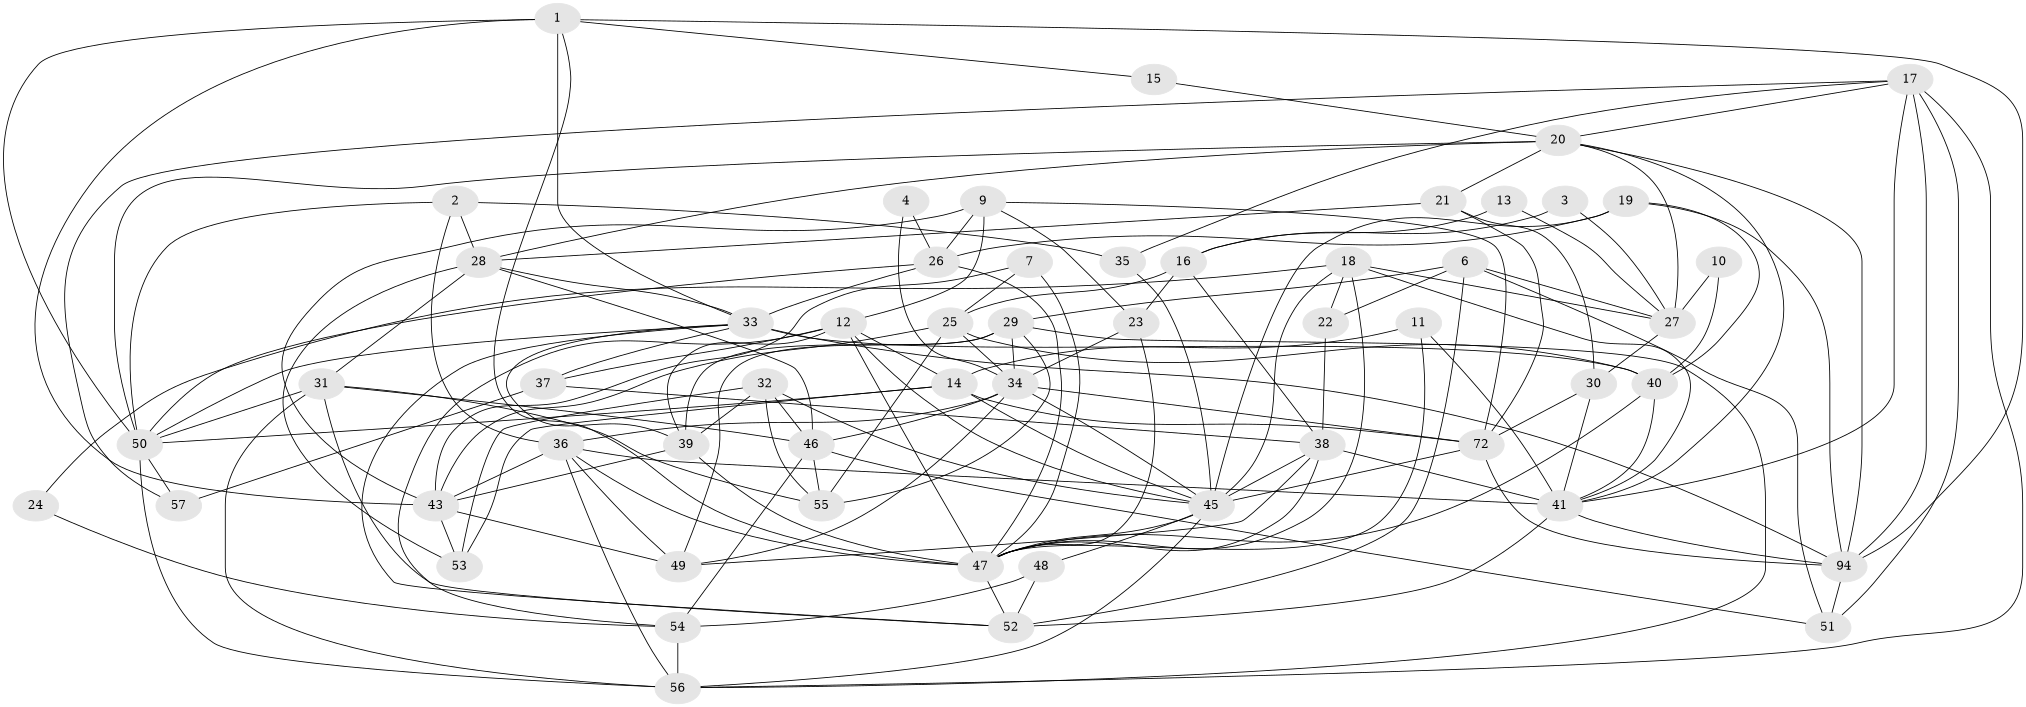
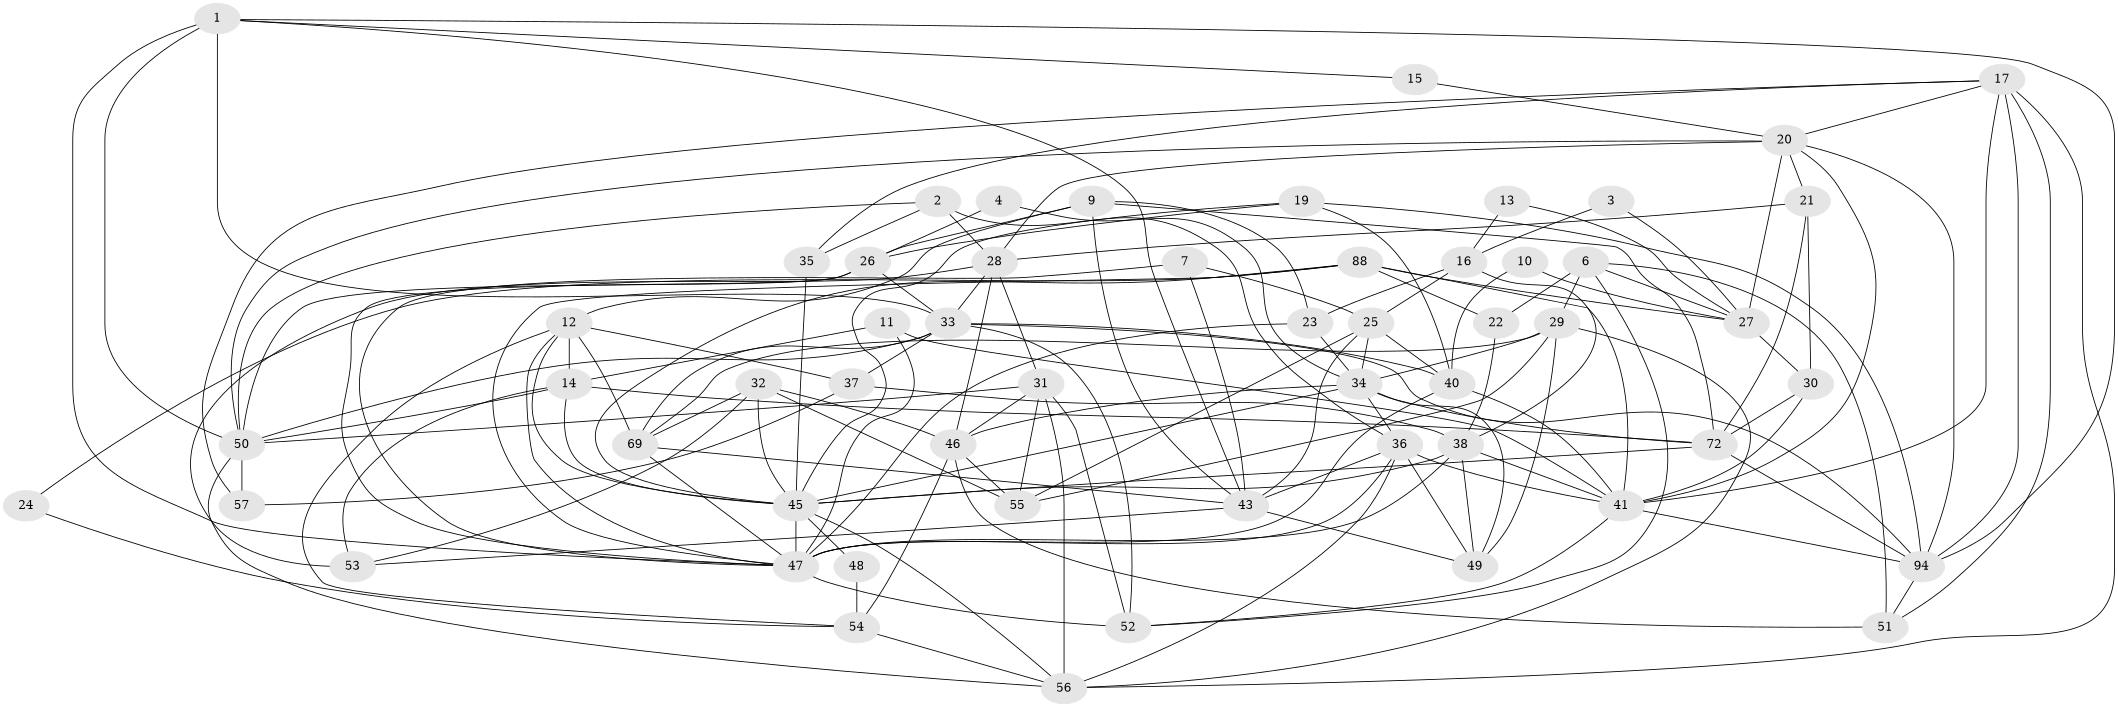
  graph {
    node [color=gray90 style=filled]
    edge [weight=1.0]
    1
    15
    33
    43
    n5 [label=94]
    47
    50
    20
    52
    40
    37
-   39
+   39 [label=69]
    53
    49
    51
    56
    57
    2
    28
    35
    36
    31
    46
    45
    41
    3
    16
    27
    25
    23
    38
    30
    4
    26
    34
    n36 [label=72]
    29
    55
    6
    22
    7
    24
    54
    9
    12
    14
    10
    11
    48
    13
    21
    17
-   18
+   18 [label=88]
    19
    32
    1 -- 15
    1 -- 33 [weight=2.0]
    1 -- 43
    1 -- n5
    1 -- 47
    1 -- 50
    15 -- 20
    33 -- n5
    33 -- 50
    33 -- 52
    33 -- 40
    33 -- 37
    33 -- 39
    43 -- 53
    43 -- 49
    n5 -- 51
    47 -- 52
    50 -- 56
    50 -- 57
    20 -- n5
    20 -- 50
    20 -- 28
    20 -- 41
    20 -- 27
    20 -- 21
    40 -- 47
    40 -- 41
    37 -- 57
    37 -- 38
    39 -- 43
    39 -- 47
    2 -- 50
    2 -- 28
    2 -- 35
    2 -- 36
    28 -- 33
    28 -- 53
    28 -- 31
    28 -- 46 [weight=3.0]
    35 -- 45
    36 -- 43
    36 -- 47 [weight=2.0]
    36 -- 49
    36 -- 56
    36 -- 41
    31 -- 50
    31 -- 52
    31 -- 56
    31 -- 46
    31 -- 55
    46 -- 51
    46 -- 55
    46 -- 54
    45 -- 47
    45 -- 56
    45 -- 48
    41 -- n5
    41 -- 52
    3 -- 16
    3 -- 27
    16 -- 25
    16 -- 23
    16 -- 38
    27 -- 30
    25 -- 43
    25 -- 40
    25 -- 34
    25 -- 55
    23 -- 47
    23 -- 34
    38 -- 47
    38 -- 49
    38 -- 45
    38 -- 41 [weight=2.0]
    30 -- 41
    30 -- n36
    4 -- 26
    4 -- 34
    26 -- 33
    26 -- 47
    26 -- 50
    34 -- 49
    34 -- 36
    34 -- 46
    34 -- 45
    34 -- n36
    n36 -- n5
    n36 -- 45
    29 -- 39
    29 -- 49
    29 -- 56
    29 -- 34
    29 -- 55
    6 -- 52
    6 -- 51
    6 -- 27
    6 -- 29
    6 -- 22
    22 -- 38
    7 -- 43
    7 -- 47
    7 -- 25
    24 -- 54
    54 -- 56
    9 -- 43
    9 -- 23
    9 -- 26
    9 -- n36
    9 -- 12
    12 -- 47
    12 -- 37 [weight=2.0]
    12 -- 39
    12 -- 45
    12 -- 54
    12 -- 14
    14 -- 50
    14 -- 53
    14 -- 45
    14 -- n36
    10 -- 40
    10 -- 27
    11 -- 47
    11 -- 41
    11 -- 14
-   48 -- 52
    48 -- 54
    13 -- 16
    13 -- 27
    21 -- 28
    21 -- 30
    21 -- n36
    17 -- n5 [weight=2.0]
    17 -- 20
    17 -- 51
    17 -- 56
    17 -- 57
    17 -- 35
    17 -- 41
    18 -- 47
    18 -- 45
    18 -- 41
    18 -- 27
    18 -- 22
    18 -- 24
    19 -- n5
    19 -- 40
    19 -- 45
    19 -- 26
    32 -- 39
    32 -- 53
    32 -- 46
    32 -- 45
    32 -- 55
  }
